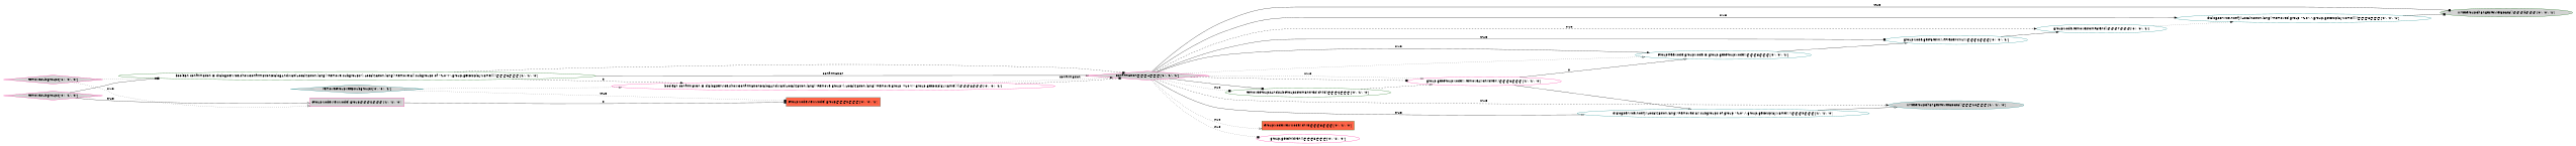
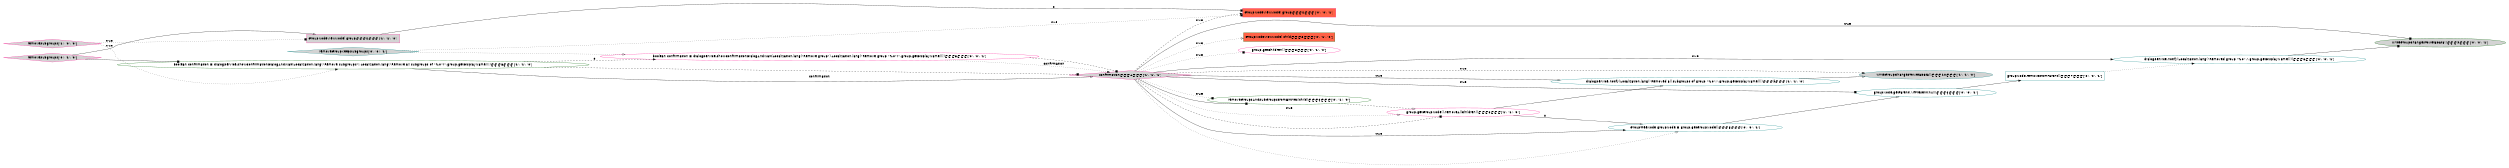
  digraph {
    fontname="DejaVu Sans"
    rankdir=LR
    node [color=deeppink fillcolor=white fontname="DejaVu Sans" shape=ellipse style=filled]
    edge [arrowhead=box fontname="DejaVu Sans" style=solid]
    n1 [fillcolor=lightgray label="removeSubgroups['1', '0', '0']" shape=diamond]
    n2 [color=darkgreen label="boolean confirmation = dialogService.showConfirmationDialogAndWait(Localization.lang(\"Remove subgroups\"),Localization.lang(\"Remove all subgroups of \"%0\"?\",group.getDisplayName()))@@@3@@@['1', '1', '0']"]
    n3 [fillcolor=lightgray label="GroupNodeViewModel group@@@2@@@['1', '1', '0']" shape=box]
    n4 [label="boolean confirmation = dialogService.showConfirmationDialogAndWait(Localization.lang(\"Remove group\"),Localization.lang(\"Remove group \"%0\"?\",group.getDisplayName()))@@@3@@@['0', '0', '1']"]
    n5 [fillcolor=lightgray label="confirmation@@@4@@@['1', '1', '1']" shape=diamond]
-   n6 [color=teal fillcolor=tomato label="GroupNodeViewModel group@@@2@@@['0', '0', '1']" shape=box]
+   n6 [fillcolor=tomato label="GroupNodeViewModel group@@@2@@@['0', '0', '1']" shape=box]
    n7 [color=teal label="groupNode.getParent().ifPresent(null)@@@6@@@['0', '0', '1']"]
-   n8 [color=teal label="groupNode.removeFromParent()@@@7@@@['0', '0', '1']"]
+   n8 [color=teal label="groupNode.removeFromParent()@@@7@@@['0', '0', '1']" shape=box]
    n9 [color=teal label="dialogService.notify(Localization.lang(\"Removed group \"%0\".\",group.getDisplayName()))@@@8@@@['0', '0', '1']"]
    n10 [color=teal label="GroupTreeNode groupNode = group.getGroupNode()@@@5@@@['0', '0', '1']"]
    n11 [color=darkgreen fillcolor=lightgray label="writeGroupChangesToMetaData()@@@9@@@['0', '0', '1']"]
    n12 [color=teal fillcolor=lightgray label="removeGroupKeepSubgroups['0', '0', '1']" shape=diamond]
    n13 [color=teal fillcolor=lightgray label="writeGroupChangesToMetaData()@@@10@@@['1', '1', '0']"]
    n14 [color=teal label="dialogService.notify(Localization.lang(\"Removed all subgroups of group \"%0\".\",group.getDisplayName()))@@@9@@@['1', '1', '0']"]
    n15 [color=darkgreen label="removeGroupsAndSubGroupsFromEntries(child)@@@6@@@['0', '1', '0']"]
    n16 [label="group.getGroupNode().removeAllChildren()@@@8@@@['1', '1', '0']"]
    n17 [color=darkgreen fillcolor=tomato label="GroupNodeViewModel child@@@5@@@['0', '1', '0']" shape=box]
    n18 [label="group.getChildren()@@@5@@@['0', '1', '0']"]
    n19 [fillcolor=lightgray label="removeSubgroups['0', '1', '0']" shape=diamond]
    n1 -> n2 [arrowhead=normal style=dotted]
-   n1 -> n3 [arrowhead=onormal label=true style=dotted]
+   n1 -> n3 [label=true style=dotted]
    n2 -> n4 [arrowhead=normal label=0 style=dashed]
    n2 -> n5 [style=dashed]
    n2 -> n5 [arrowhead=onormal label=confirmation]
    n3 -> n6 [label=0]
    n4 -> n5 [arrowhead=normal label=confirmation style=dotted]
    n4 -> n5 [style=dashed]
    n5 -> n7 [label=true]
-   n5 -> n8 [arrowhead=normal label=true style=dashed]
+   n5 -> n6 [arrowhead=normal label=true style=dashed]
    n5 -> n9 [arrowhead=normal label=true]
    n5 -> n10 [arrowhead=normal label=true]
    n5 -> n10 [arrowhead=onormal style=dotted]
    n5 -> n11 [label=true]
    n5 -> n13 [arrowhead=normal label=true style=dashed]
    n5 -> n14 [arrowhead=onormal label=true]
    n5 -> n15
    n5 -> n15 [label=true style=dotted]
    n5 -> n16 [arrowhead=onormal label=true style=dotted]
    n5 -> n16 [style=dashed]
    n5 -> n17 [arrowhead=onormal label=true style=dotted]
    n5 -> n18 [label=true style=dotted]
    n7 -> n8 [arrowhead=normal]
    n8 -> n9 [arrowhead=normal style=dotted]
    n9 -> n11
    n10 -> n7 [arrowhead=onormal]
    n12 -> n4 [arrowhead=onormal style=dotted]
    n12 -> n6 [label=true style=dotted]
    n14 -> n13 [arrowhead=onormal]
    n15 -> n16 [arrowhead=onormal style=dashed]
    n16 -> n10 [arrowhead=onormal label=0]
    n16 -> n14 [arrowhead=onormal]
    n19 -> n2
    n19 -> n3 [arrowhead=onormal label=true]
  }
